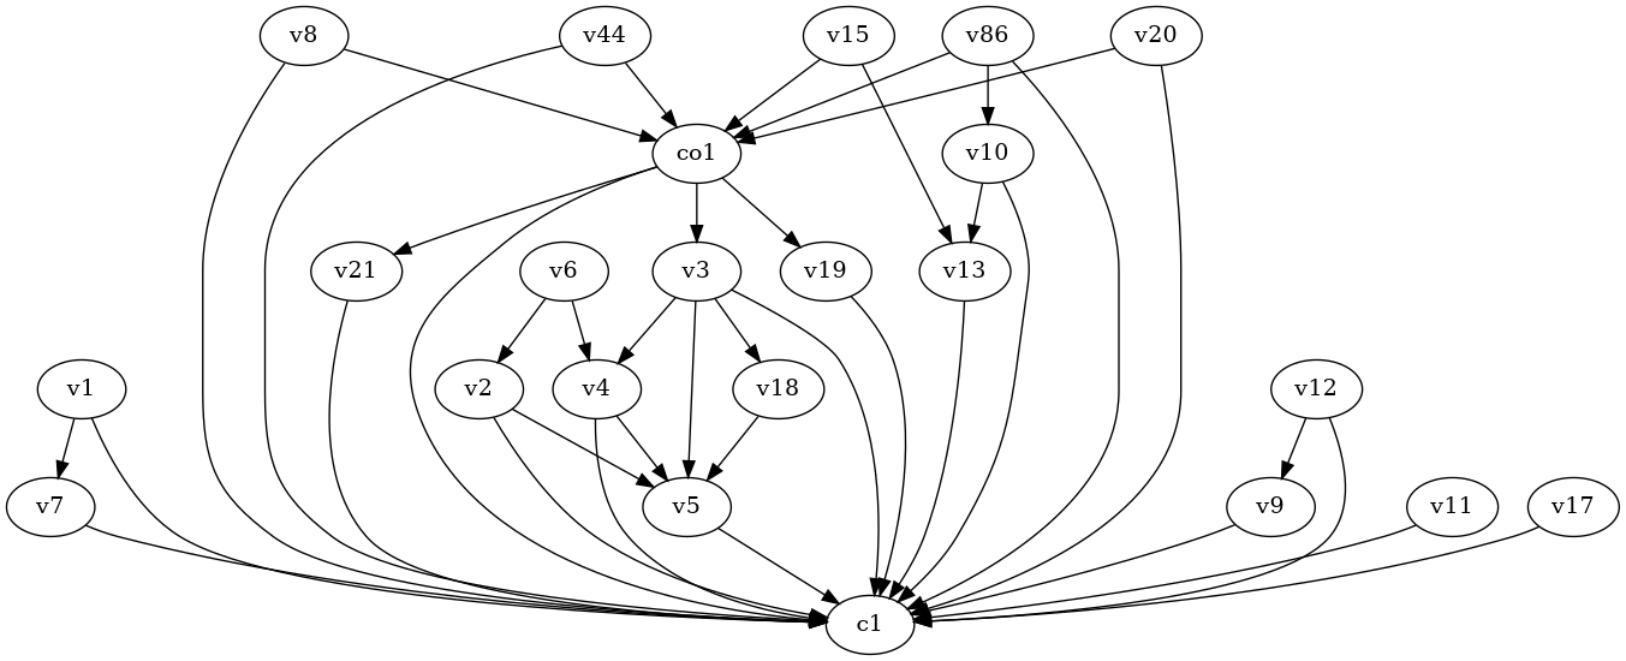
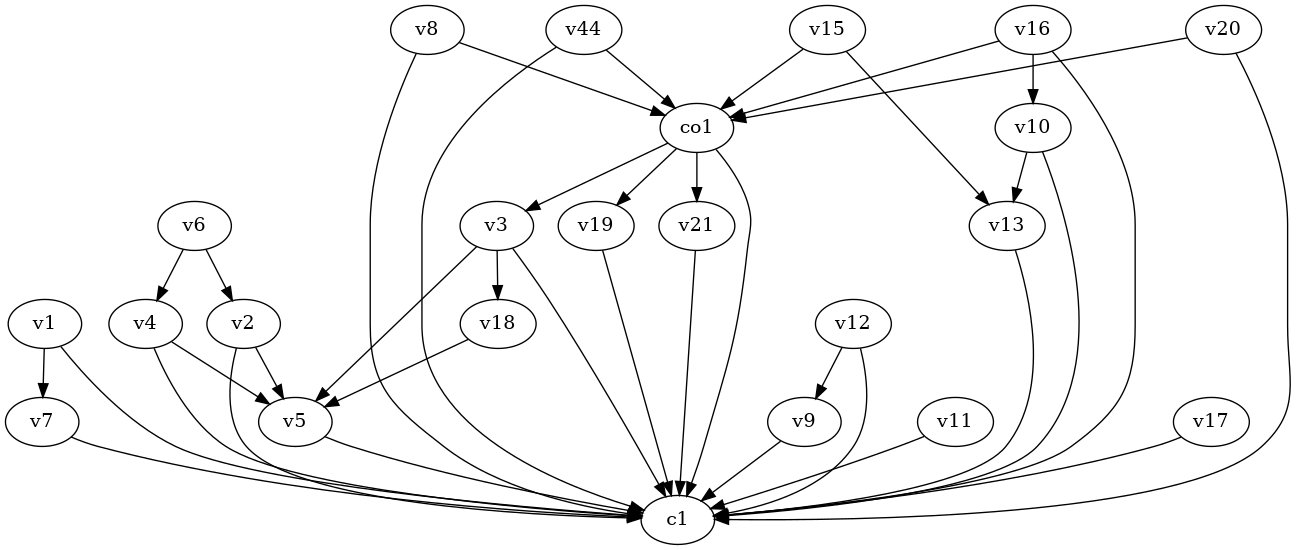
  strict digraph {
    edge [weight=1]
    v1
    c1
    v7
    v2
    v5
    v3
    v4
    v18
    v6
    v8
    co1
    v19
    v21
    v9
    v10
    v13
    v11
    v12
    n19 [label=v44]
    v15
-   v16 [label=v86]
+   v16
    v17
    v20
    v1 -> c1
    v1 -> v7
    v7 -> c1
    v2 -> c1
    v2 -> v5
    v5 -> c1
    v3 -> c1
    v3 -> v5
-   v3 -> v4
    v3 -> v18
    v4 -> c1
    v4 -> v5
    v18 -> v5
    v6 -> v2
    v6 -> v4
    v8 -> c1
    v8 -> co1
    co1 -> c1
    co1 -> v3
    co1 -> v19
    co1 -> v21
    v19 -> c1
    v21 -> c1
    v9 -> c1
    v10 -> c1
    v10 -> v13
    v13 -> c1
    v11 -> c1
    v12 -> c1
    v12 -> v9
    n19 -> c1
    n19 -> co1
    v15 -> co1
    v15 -> v13
    v16 -> c1
    v16 -> co1
    v16 -> v10
    v17 -> c1
    v20 -> c1
    v20 -> co1
  }
